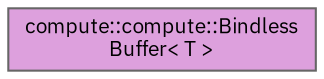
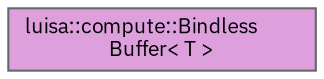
  digraph {
    rankdir=TB
    fontname="IBM Plex Sans"
-   n1 [color=grey40 fillcolor=plum fontname="IBM Plex Sans" fontsize=10 height=0.2 label="compute::compute::Bindless\lBuffer\< T \>" shape=box style=filled width=0.4]
+   n1 [color=grey40 fillcolor=plum fontname="IBM Plex Sans" fontsize=10 height=0.2 label="luisa::compute::Bindless\lBuffer\< T \>" shape=box style=filled width=0.4]
  }
